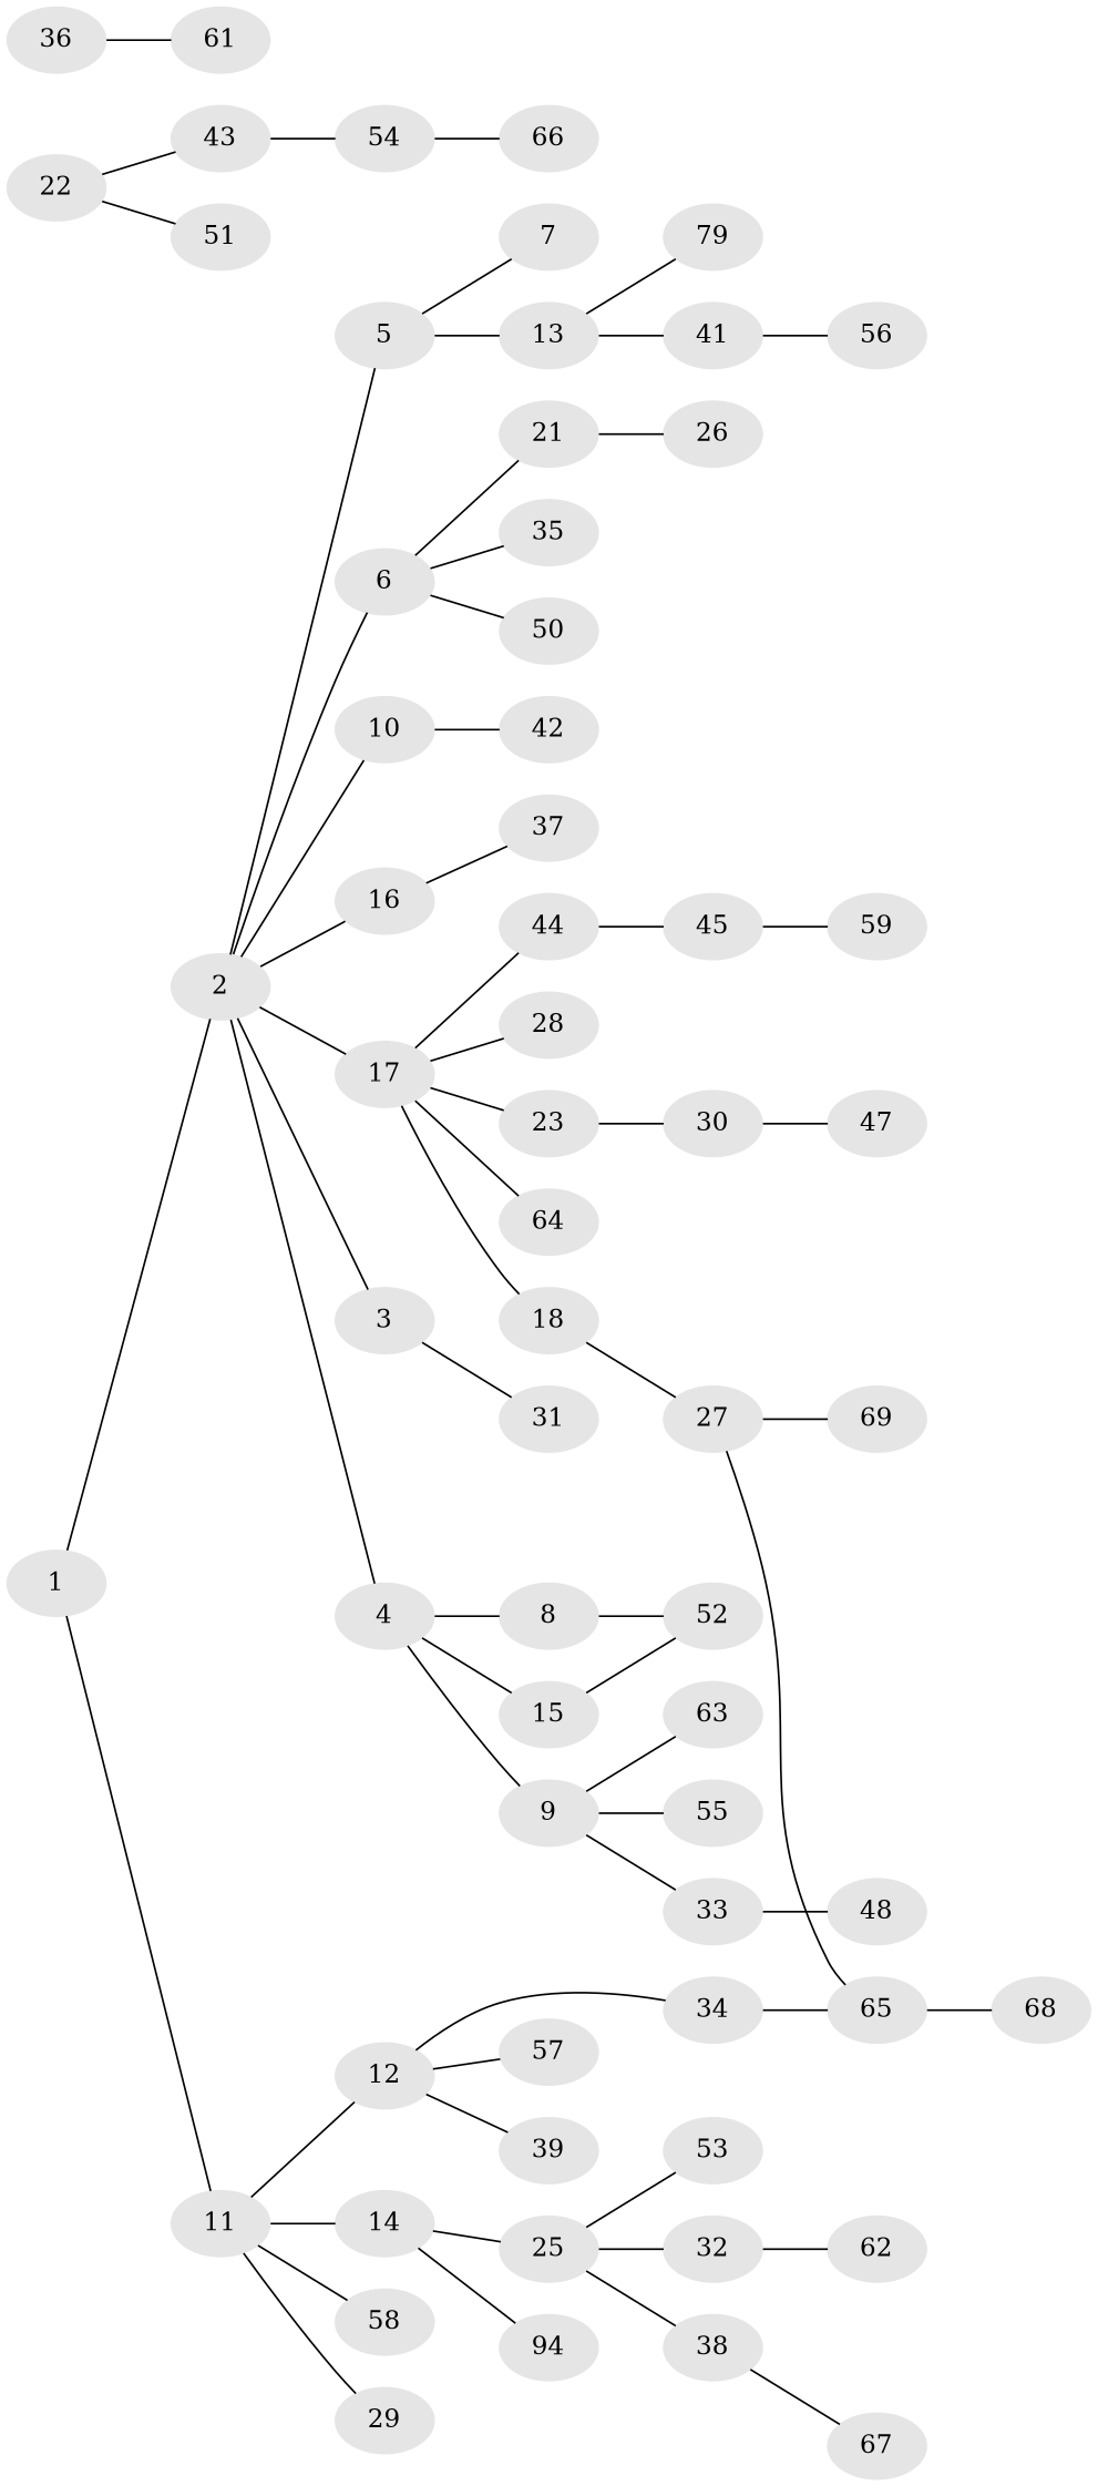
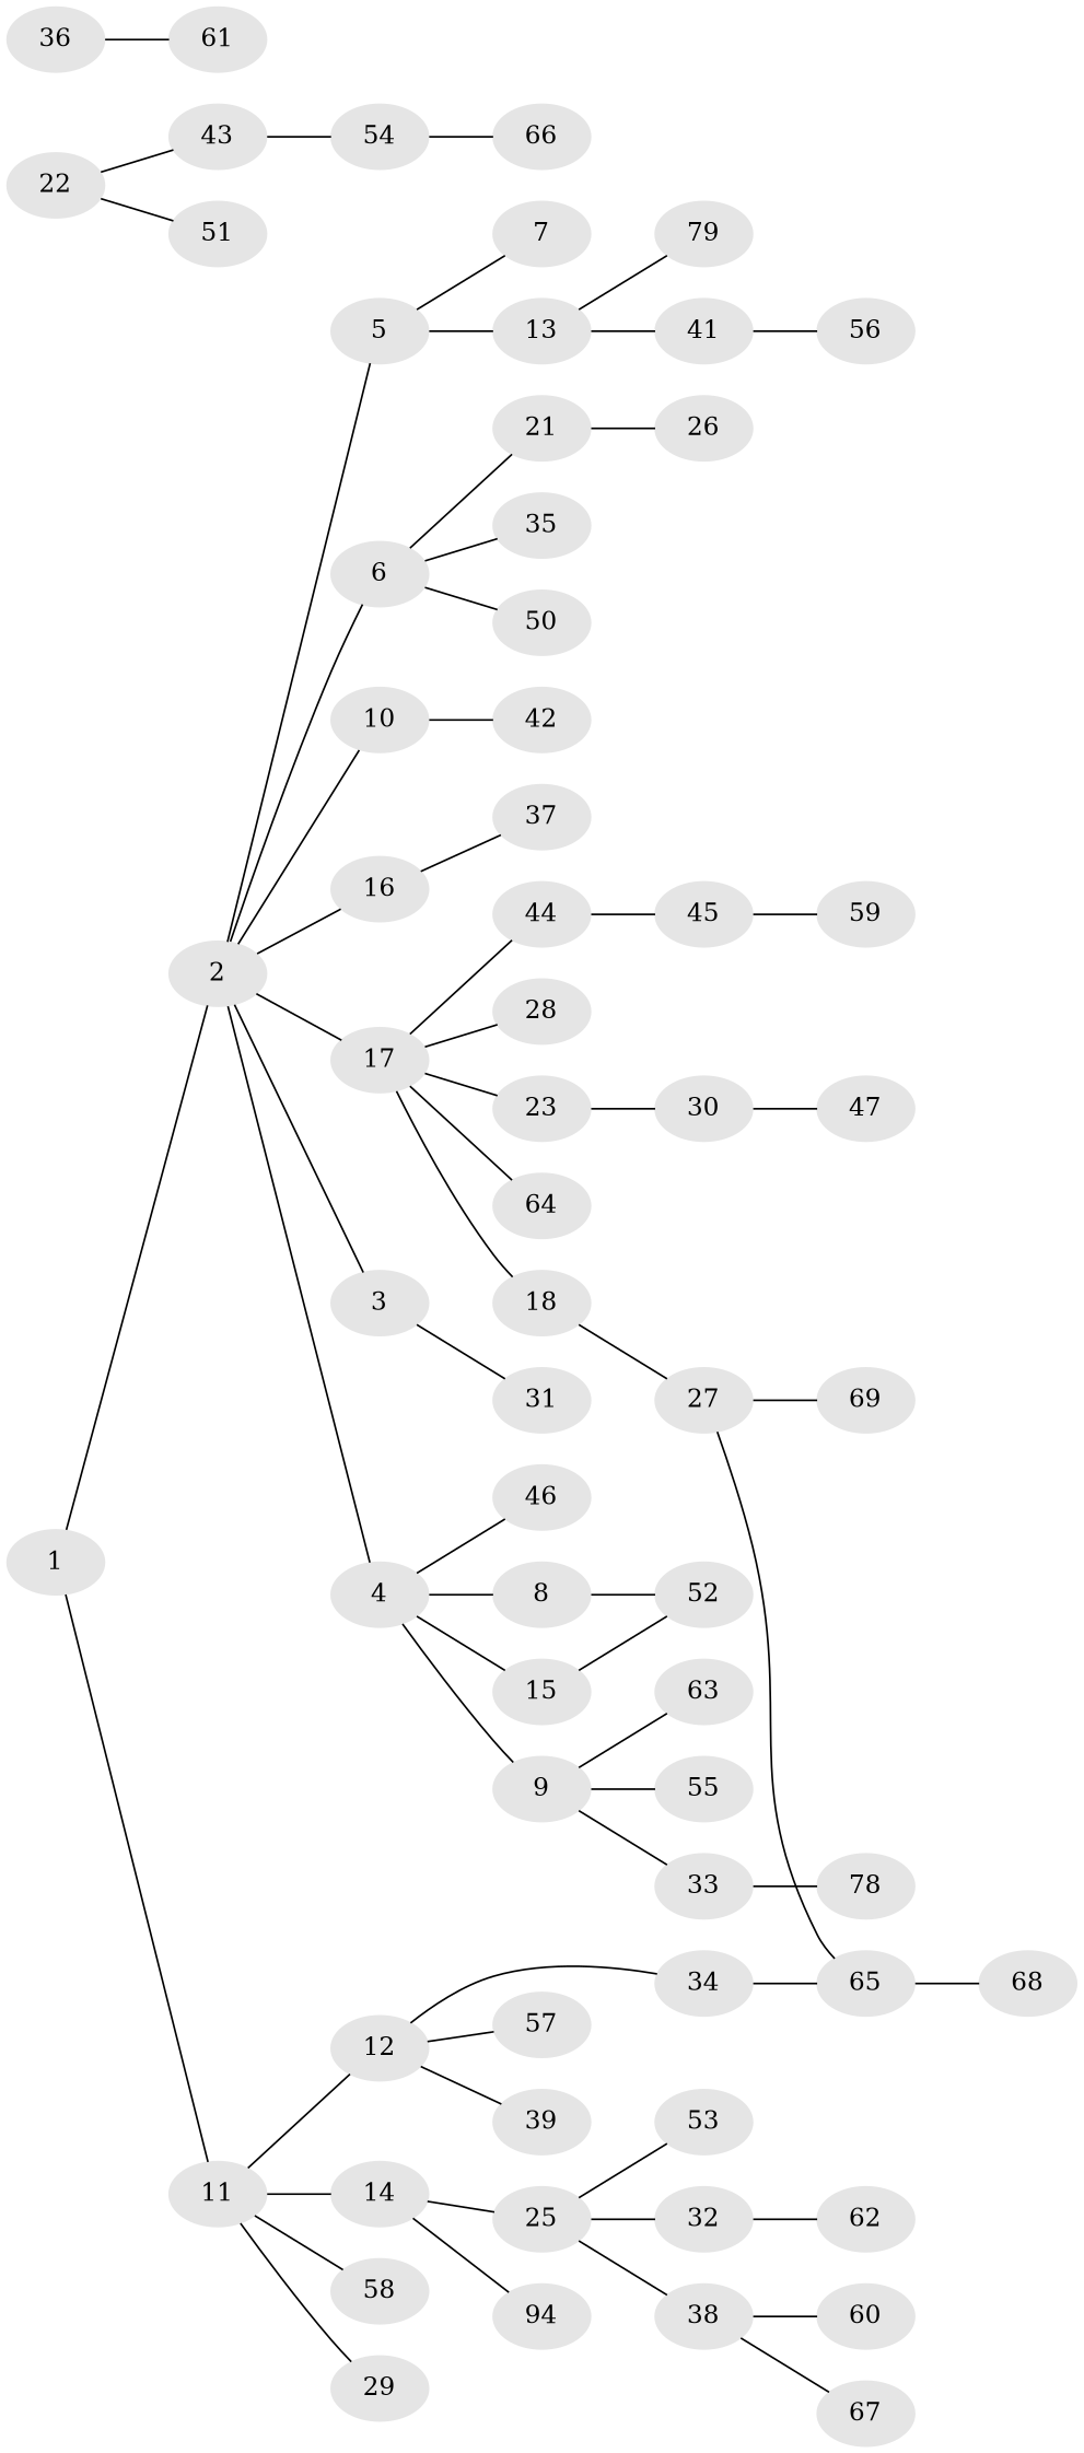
  graph {
    rankdir=LR
    node [color=gray90 style=filled]
    1
    2
    11
    3
    4
    5
    6
    10
    16
    17
    12
    14
    29
    58
    31
    8
    9
    15
+   46
    7
    13
    21
    35
    50
    42
    37
    18
    23
    28
    44
    64
    52
    33
    55
    63
    n36 [label=79]
    41
    26
-   48
+   48 [label=78]
    34
    39
    57
    n43 [label=94]
    25
    65
    56
    32
    38
    53
    27
    30
    45
    n53 [label=69]
    22
    43
    51
    54
    47
    62
+   60
    67
    68
    36
    61
    66
    59
    1 -- 2
    1 -- 11
    2 -- 3
    2 -- 4
    2 -- 5
    2 -- 6
    2 -- 10
    2 -- 16
    2 -- 17
    11 -- 12
    11 -- 14
    11 -- 29
    11 -- 58
    3 -- 31
    4 -- 8
    4 -- 9
    4 -- 15
+   4 -- 46
    5 -- 7
    5 -- 13
    6 -- 21
    6 -- 35
    6 -- 50
    10 -- 42
    16 -- 37
    17 -- 18
    17 -- 23
    17 -- 28
    17 -- 44
    17 -- 64
    12 -- 34
    12 -- 39
    12 -- 57
    14 -- n43
    14 -- 25
    8 -- 52
    9 -- 33
    9 -- 55
    9 -- 63
    15 -- 52
    13 -- n36
    13 -- 41
    21 -- 26
    18 -- 27
    23 -- 30
    44 -- 45
    33 -- 48
    41 -- 56
    34 -- 65
    25 -- 32
    25 -- 38
    25 -- 53
    65 -- 68
    32 -- 62
+   38 -- 60
    38 -- 67
    27 -- 65
    27 -- n53
    30 -- 47
    45 -- 59
    22 -- 43
    22 -- 51
    43 -- 54
    54 -- 66
    36 -- 61
  }
